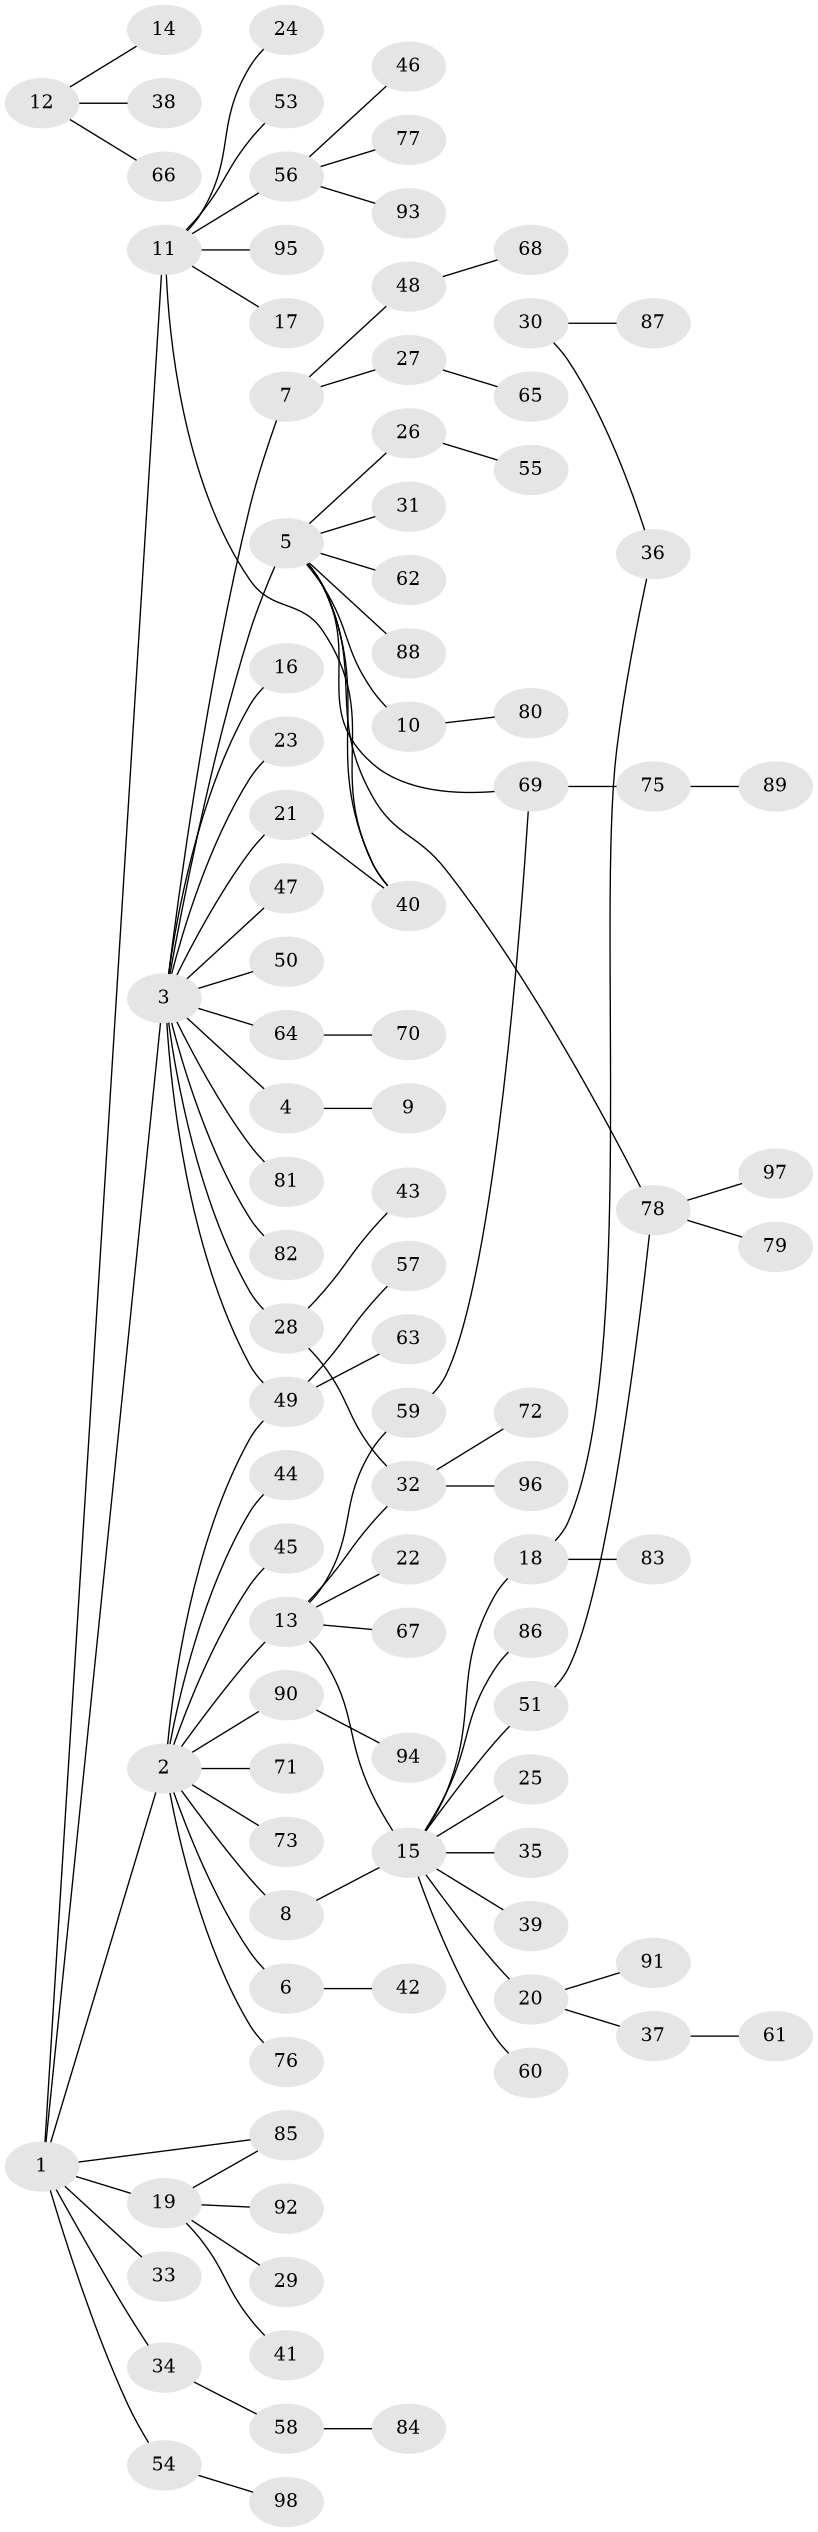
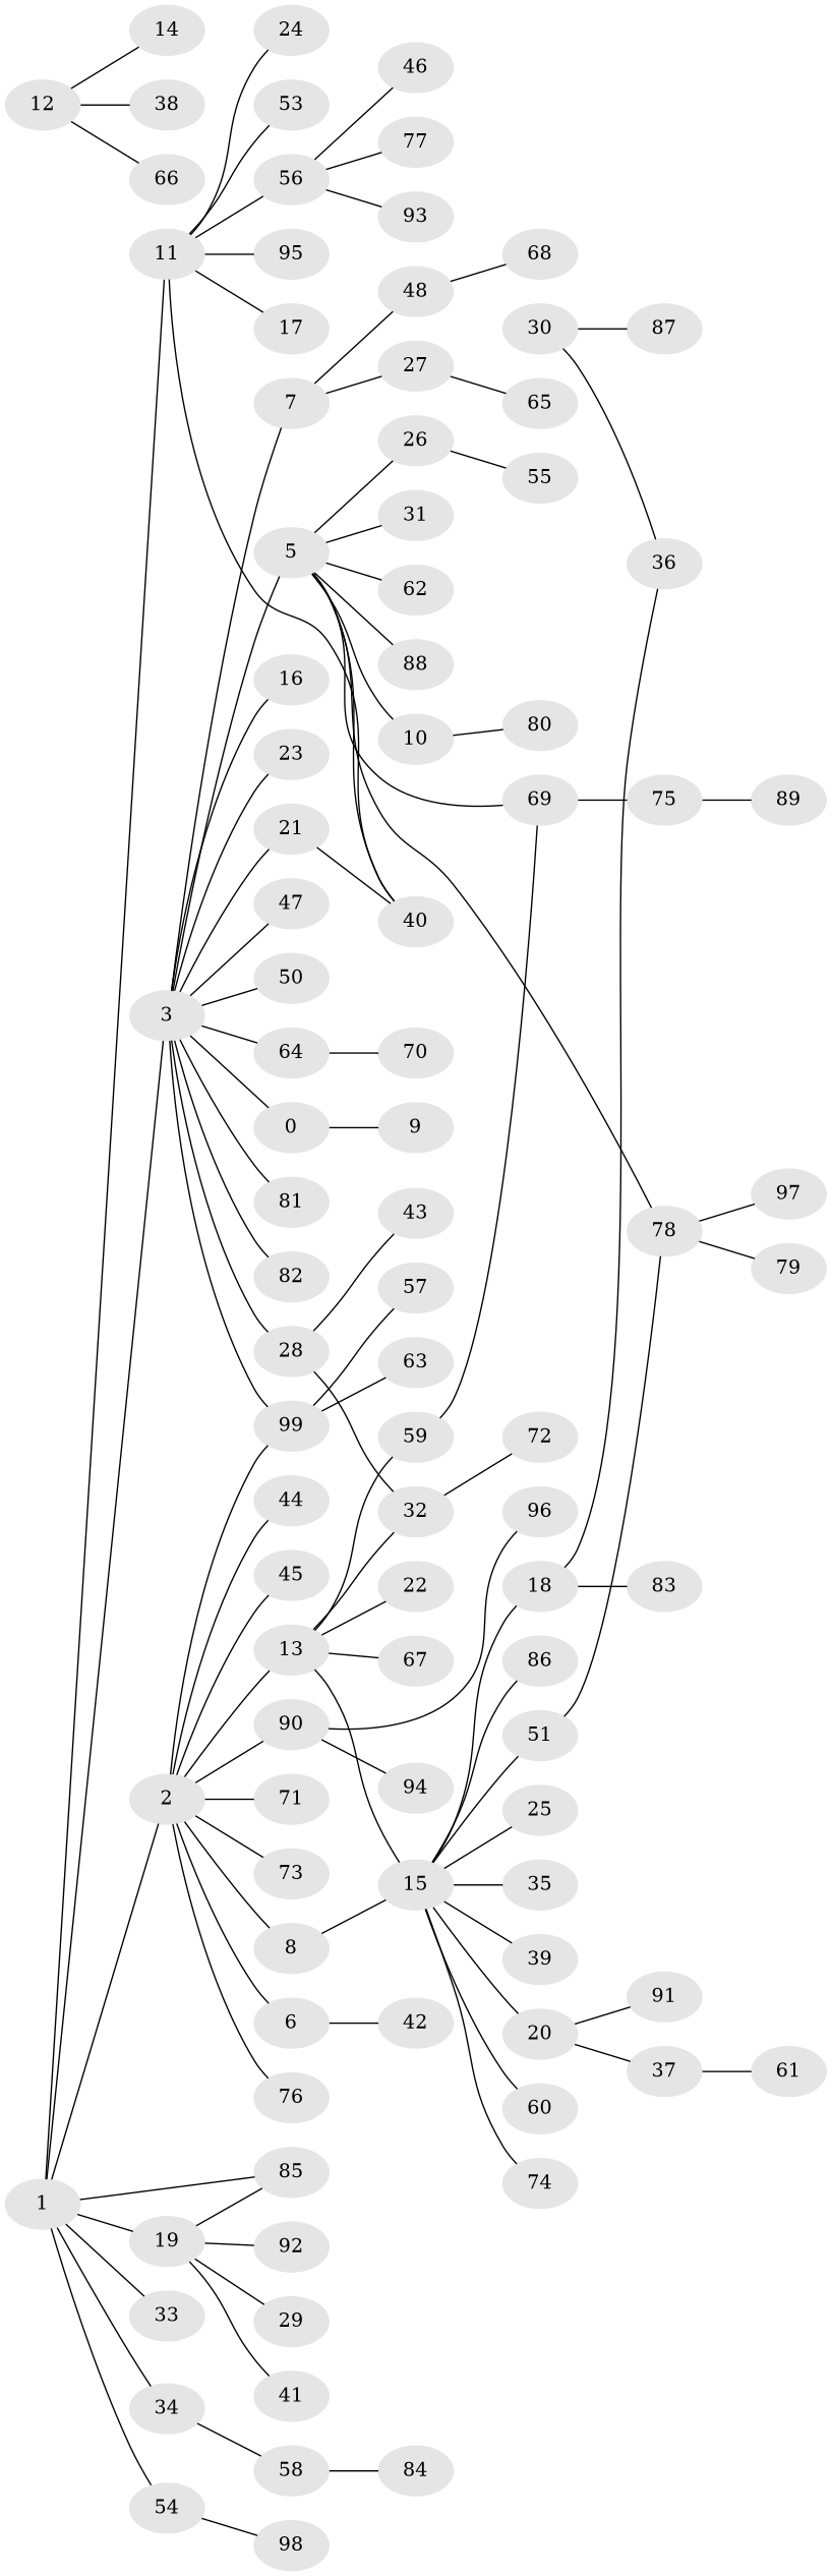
  graph {
    rankdir=LR
    node [color=gray90 style=filled]
    1
    2
    3
    11
    19
    33
    34
    54
    85
    6
    8
    13
    44
    45
-   49
+   49 [label=99]
    71
    73
    76
    90
-   4
+   4 [label=0]
    5
    7
    16
    21
    23
    28
    47
    50
    64
    81
    82
    40
    17
    24
    53
    56
    95
    29
    41
    92
    58
    98
    42
    15
    22
    32
    59
    67
    57
    63
    94
    9
    10
    26
    31
    62
    69
    78
    88
    27
    48
    43
    70
    80
    55
    75
    79
    97
    18
    20
    25
    35
    39
    51
    60
+   74
    86
    65
    68
    12
    14
    38
    66
    46
    77
    93
    72
    96
    83
    36
    37
    91
    30
    87
    61
    84
    89
    1 -- 2
    1 -- 3
    1 -- 11
    1 -- 19
    1 -- 33
    1 -- 34
    1 -- 54
    1 -- 85
    2 -- 6
    2 -- 8
    2 -- 13
    2 -- 44
    2 -- 45
    2 -- 49
    2 -- 71
    2 -- 73
    2 -- 76
    2 -- 90
    3 -- 49
    3 -- 4
    3 -- 5
    3 -- 7
    3 -- 16
    3 -- 21
    3 -- 23
    3 -- 28
    3 -- 47
    3 -- 50
    3 -- 64
    3 -- 81
    3 -- 82
    11 -- 40
    11 -- 17
    11 -- 24
    11 -- 53
    11 -- 56
    11 -- 95
    19 -- 85
    19 -- 29
    19 -- 41
    19 -- 92
    34 -- 58
    54 -- 98
    6 -- 42
    8 -- 15
    13 -- 15
    13 -- 22
    13 -- 32
    13 -- 59
    13 -- 67
    49 -- 57
    49 -- 63
    90 -- 94
    4 -- 9
    5 -- 40
    5 -- 10
    5 -- 26
    5 -- 31
    5 -- 62
    5 -- 69
    5 -- 78
    5 -- 88
    7 -- 27
    7 -- 48
    21 -- 40
    28 -- 32
    28 -- 43
    64 -- 70
    56 -- 46
    56 -- 77
    56 -- 93
    58 -- 84
    15 -- 18
    15 -- 20
    15 -- 25
    15 -- 35
    15 -- 39
    15 -- 51
    15 -- 60
+   15 -- 74
    15 -- 86
    32 -- 72
-   32 -- 96
+   90 -- 96
    59 -- 69
    10 -- 80
    26 -- 55
    69 -- 75
    78 -- 79
    78 -- 97
    27 -- 65
    48 -- 68
    75 -- 89
    18 -- 83
    18 -- 36
    20 -- 37
    20 -- 91
    51 -- 78
    12 -- 14
    12 -- 38
    12 -- 66
    37 -- 61
    30 -- 36
    30 -- 87
  }
